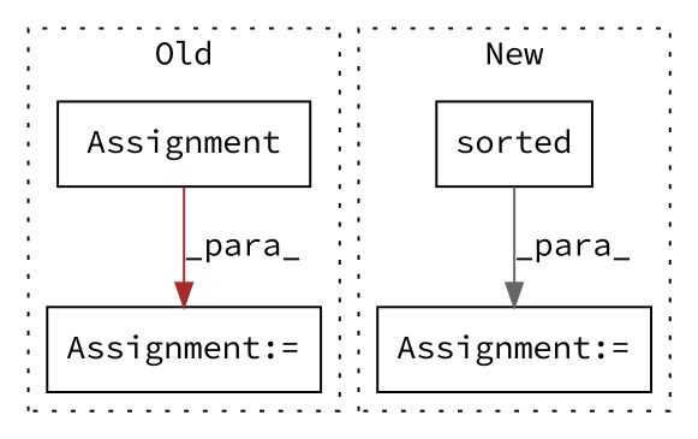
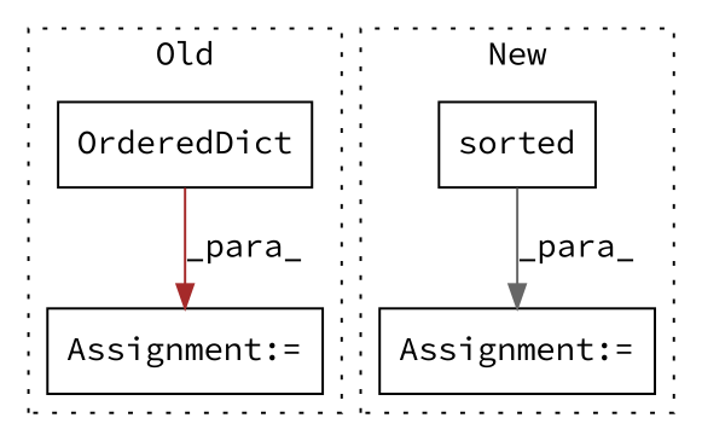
  digraph {
    fontname="Source Code Pro"
    node [a=32 l=1 shape=box fontname="Source Code Pro"]
    edge [fontname="Source Code Pro"]
-   n1 [l="28,-10" label=Assignment s="1817,1996"]
+   n1 [l="28,-10" label=OrderedDict s="1817,1996"]
    n2 [a=7 label="Assignment:=" s=1816]
    n3 [l="7,1" label=sorted s="1452,1492"]
    n4 [a=7 label="Assignment:=" s=1439]
    subgraph cluster_1 {
      label=Old
      style=dotted
      n1
      n2
    }
    subgraph cluster_2 {
      label=New
      style=dotted
      n3
      n4
    }
    n1 -> n2 [label=_para_ color=brown]
    n3 -> n4 [label=_para_ color=gray40]
  }
